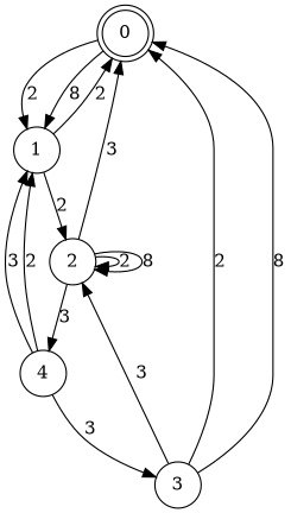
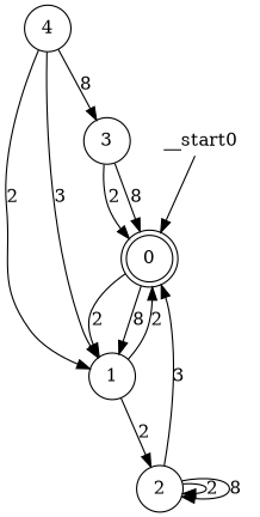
  digraph {
    node [shape=circle]
    n1 [label=0 shape=doublecircle]
    n2 [label=1]
    n3 [label=2]
    n4 [label=4]
    n5 [label=3]
+   __start0 [height=0 shape=none width=0]
    n1 -> n2 [label=2]
    n1 -> n2 [label=8]
    n2 -> n1 [label=2]
    n2 -> n3 [label=2]
    n3 -> n1 [label=3]
    n3 -> n3 [label=2]
    n3 -> n3 [label=8]
-   n3 -> n4 [label=3]
    n4 -> n2 [label=2]
    n4 -> n2 [label=3]
-   n4 -> n5 [label=3]
+   n4 -> n5 [label=8]
    n5 -> n1 [label=2]
    n5 -> n1 [label=8]
-   n5 -> n3 [label=3]
+   __start0 -> n1
  }
